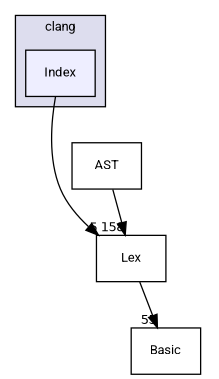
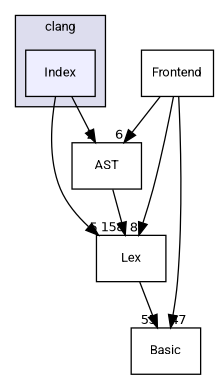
  digraph {
    compound=true
    fontname=Roboto
    node [fontname=Roboto fontsize=10 shape=box]
    edge [fontname=Roboto labeldistance=1.5 labelfontname=Helvetica labelfontsize=10]
    n1 [fillcolor="#eeeeff" label=Index pencolor=black style=filled]
    n2 [label=AST]
    n3 [label=Lex]
    n4 [label=Basic]
+   n5 [label=Frontend]
    subgraph cluster_1 {
      bgcolor="#ddddee"
      fontsize=10
      label=clang
      pencolor=black
      n1
    }
+   n1 -> n2 [headlabel=2]
    n1 -> n3 [headlabel=5]
    n2 -> n3 [headlabel=158]
    n3 -> n4 [headlabel=55]
+   n5 -> n2 [headlabel=6]
+   n5 -> n3 [headlabel=8]
+   n5 -> n4 [headlabel=47]
  }
